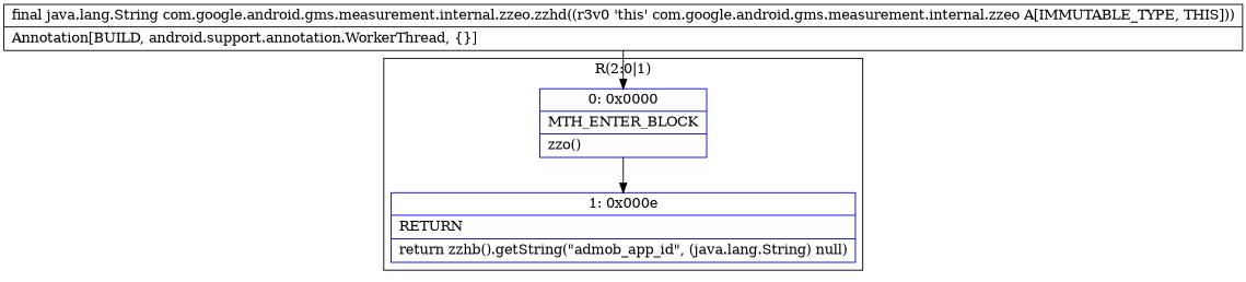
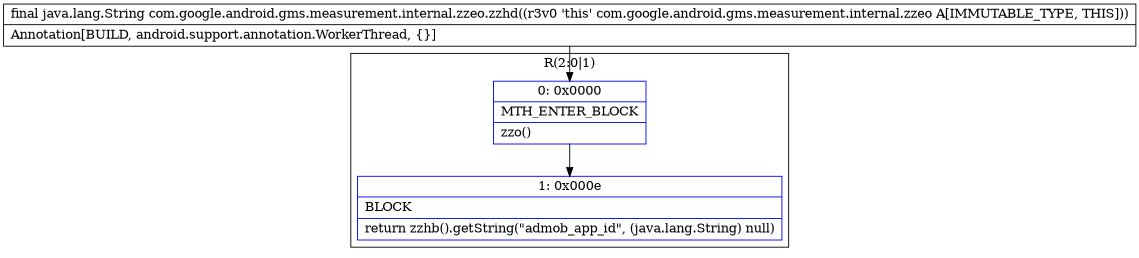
  digraph {
    node [color=blue shape=record]
    n1 [label="{0\:\ 0x0000|MTH_ENTER_BLOCK\l|zzo()\l}"]
-   n2 [label="{1\:\ 0x000e|RETURN\l|return zzhb().getString(\"admob_app_id\", (java.lang.String) null)\l}"]
+   n2 [label="{1\:\ 0x000e|BLOCK\l|return zzhb().getString(\"admob_app_id\", (java.lang.String) null)\l}"]
    n3 [label="{final java.lang.String com.google.android.gms.measurement.internal.zzeo.zzhd((r3v0 'this' com.google.android.gms.measurement.internal.zzeo A[IMMUTABLE_TYPE, THIS]))  | Annotation[BUILD, android.support.annotation.WorkerThread, \{\}]\l}" color=""]
    subgraph cluster_1 {
      label="R(2:0|1)"
      n1
      n2
    }
    n1 -> n2
    n3 -> n1
  }
